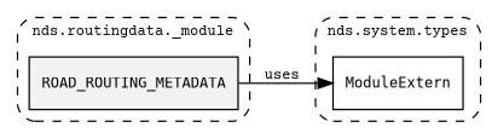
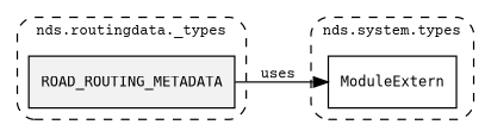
  digraph {
    fontsize=10
    rankdir=LR
    fontname="Courier Prime"
    node [fontsize=10 shape=box fontname="Courier Prime"]
    n1 [fillcolor="#0000000D" label=<<font face="monospace"><table align="center" border="0" cellspacing="0" cellpadding="0"><tr><td href="../../../content/packages/nds.routingdata._module.html#Constant-ROAD_ROUTING_METADATA" title="Constant defined in nds.routingdata._module">ROAD_ROUTING_METADATA</td></tr></table></font>> style=filled]
    n2 [label=<<font face="monospace"><table align="center" border="0" cellspacing="0" cellpadding="0"><tr><td href="../../../content/packages/nds.system.types.html#Subtype-ModuleExtern" title="Subtype defined in nds.system.types">ModuleExtern</td></tr></table></font>>]
    subgraph cluster_1 {
-     label="nds.routingdata._module"
+     label="nds.routingdata._types"
      style="dashed, rounded"
      n1
    }
    subgraph cluster_2 {
      label="nds.system.types"
      style="dashed, rounded"
      n2
    }
    n1 -> n2 [fontsize=10 label=uses fontname="Courier Prime"]
  }
